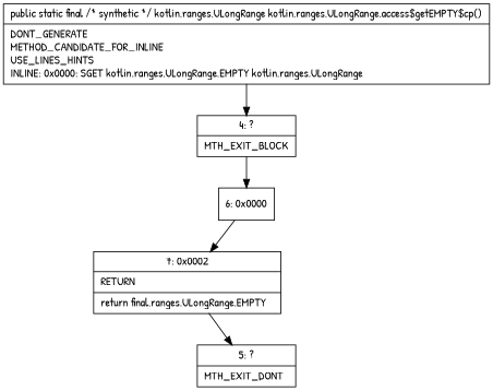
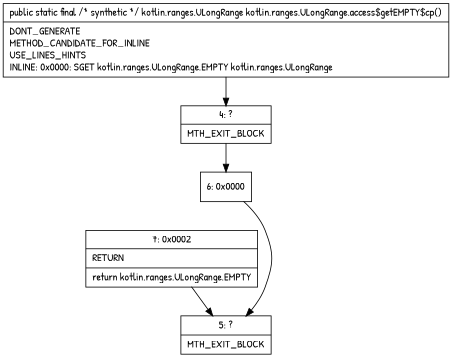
  digraph {
    fontname="Patrick Hand"
    node [fontname="Patrick Hand" shape=record]
    edge [fontname="Patrick Hand"]
    n1 [label="{4\:\ ?|MTH_EXIT_BLOCK\l}"]
    n2 [label="{6\:\ 0x0000}"]
-   n3 [label="{7\:\ 0x0002|RETURN\l|return final.ranges.ULongRange.EMPTY\l}"]
-   n4 [label="{5\:\ ?|MTH_EXIT_DONT\l}"]
+   n3 [label="{7\:\ 0x0002|RETURN\l|return kotlin.ranges.ULongRange.EMPTY\l}"]
+   n4 [label="{5\:\ ?|MTH_EXIT_BLOCK\l}"]
    n5 [label="{public static final \/* synthetic *\/ kotlin.ranges.ULongRange kotlin.ranges.ULongRange.access$getEMPTY$cp()  | DONT_GENERATE\lMETHOD_CANDIDATE_FOR_INLINE\lUSE_LINES_HINTS\lINLINE: 0x0000: SGET   kotlin.ranges.ULongRange.EMPTY kotlin.ranges.ULongRange\l}"]
    n1 -> n2
-   n2 -> n3
+   n2 -> n4
    n3 -> n4
    n5 -> n1
  }
